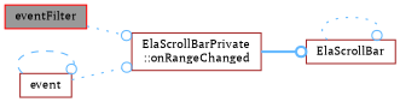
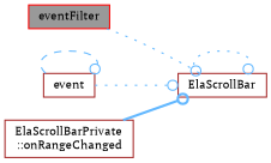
  digraph {
    fontname="PT Serif"
    rankdir=LR
    node [color=brown fillcolor=white fontname="PT Serif" fontsize=10 shape=box style=filled]
    edge [arrowhead=odot color=steelblue1 fontname="PT Serif" fontsize=10 labelfontname=Helvetica labelfontsize=10 style=dotted]
    n1 [color=red fillcolor=grey60 fontcolor=black height=0.2 label=eventFilter width=0.4]
    n2 [height=0.2 label=ElaScrollBar width=0.4]
    n3 [height=0.2 label=event width=0.4]
    n4 [height=0.2 label="ElaScrollBarPrivate\l::onRangeChanged" width=0.4]
-   n1 -> n4
+   n1 -> n2
    n2 -> n2
-   n3 -> n4
+   n3 -> n2
    n3 -> n3 [style=dashed]
    n4 -> n2 [style=bold]
  }
